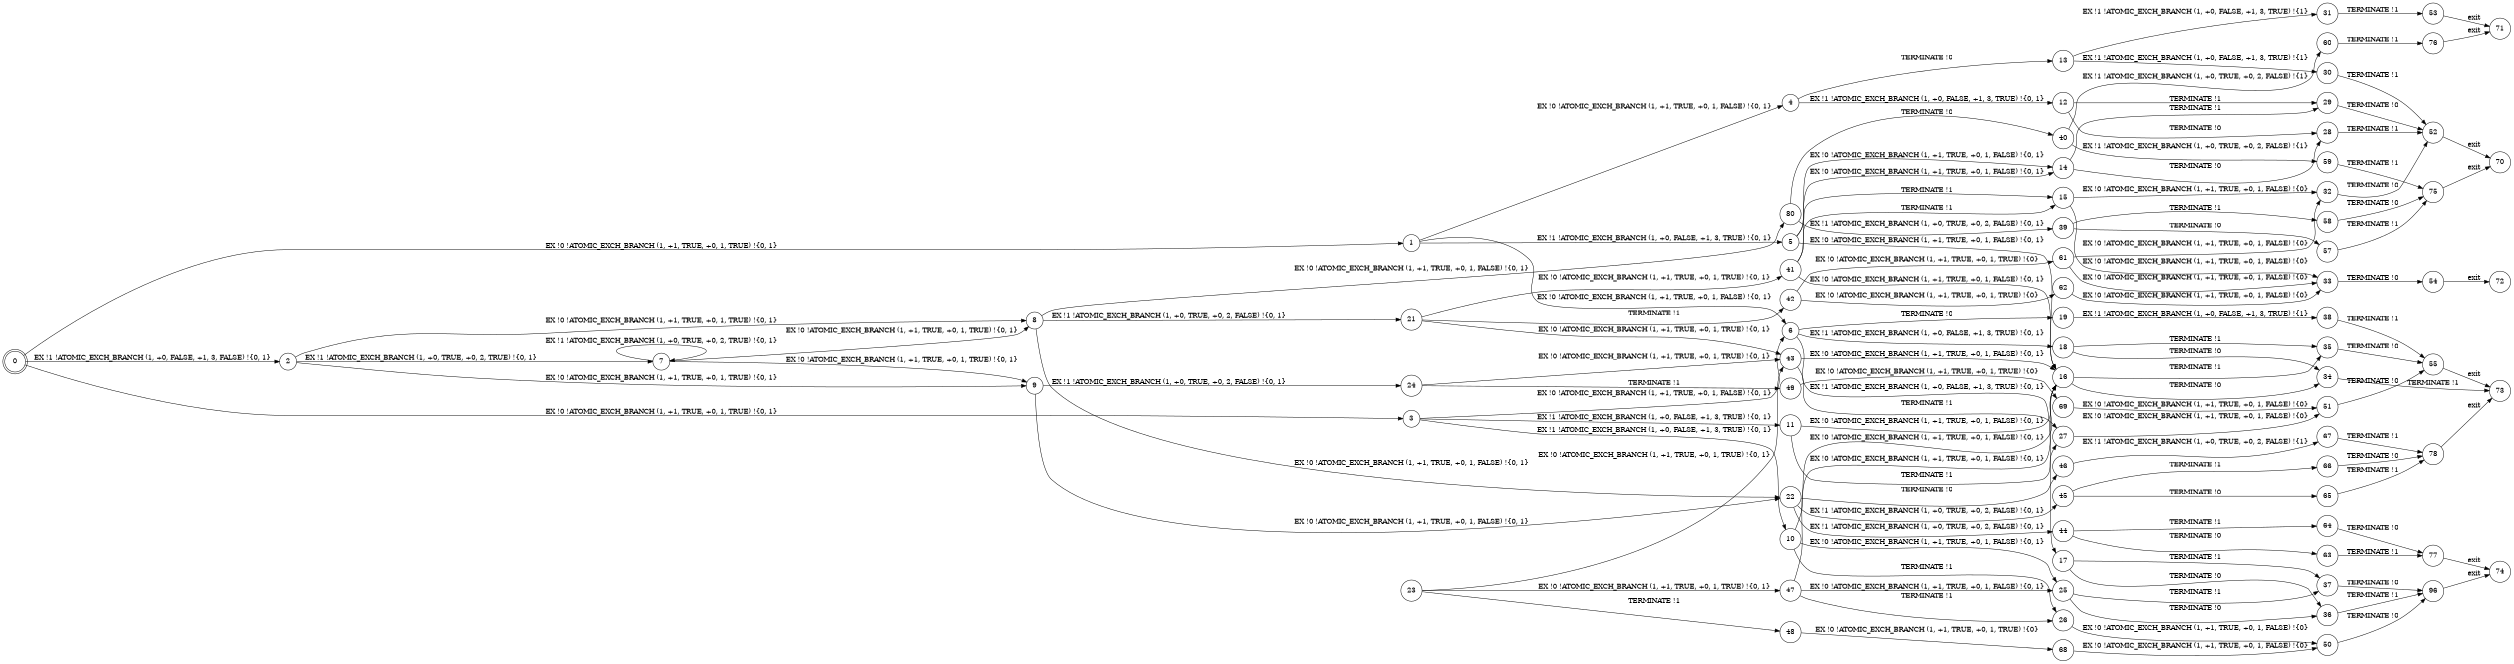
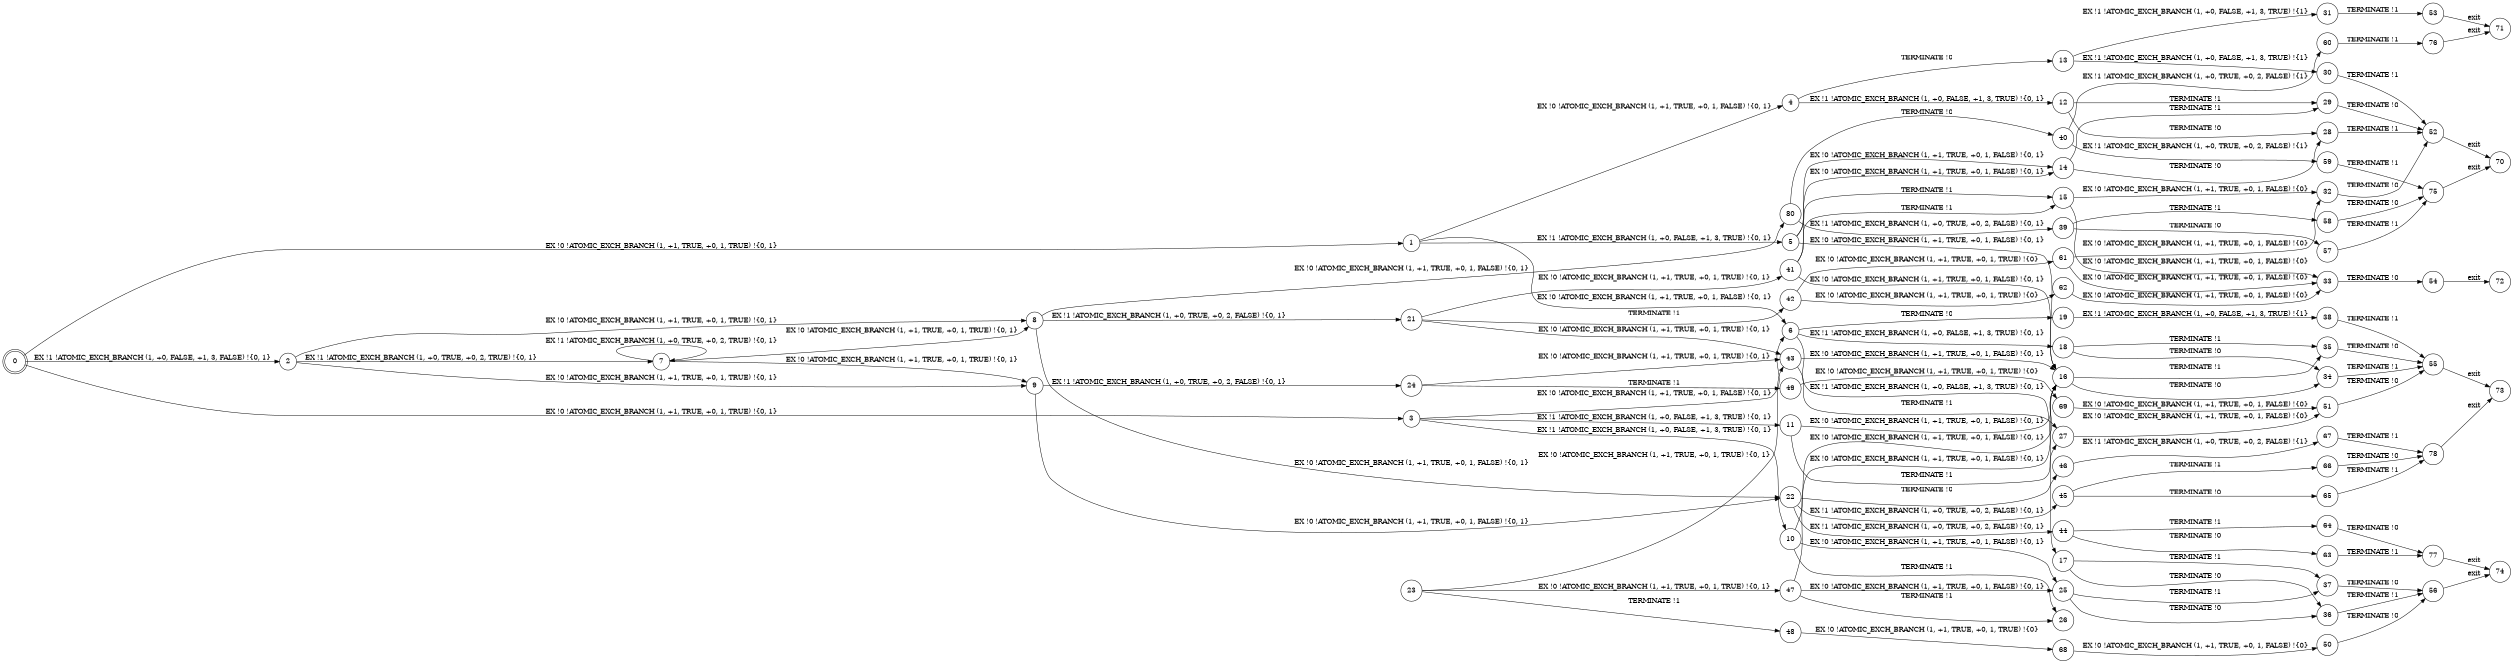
  digraph {
    rankdir=LR
    node [shape=circle]
    0 [peripheries=2]
    1
    2
    3
    4
    5
    6
    7
    8
    9
    10
    11
    12
    13
    14
    15
    16
    17
    18
    19
    n21 [label=80]
    21
    22
    24
    25
    26
    27
    28
    29
    30
    31
    32
    33
    34
    35
    36
    37
    38
    39
    40
    41
    42
    43
    44
    45
    46
    23
    47
    48
    49
    50
    51
    52
    53
    54
    55
-   56 [label=96]
+   56
    57
    58
    59
    60
    61
    62
    63
    64
    65
    66
    67
    68
    69
    70
    71
    72
    73
    74
    75
    76
    77
    78
    0 -> 1 [label="EX !0 !ATOMIC_EXCH_BRANCH (1, +1, TRUE, +0, 1, TRUE) !{0, 1}"]
    0 -> 2 [label="EX !1 !ATOMIC_EXCH_BRANCH (1, +0, FALSE, +1, 3, FALSE) !{0, 1}"]
    0 -> 3 [label="EX !0 !ATOMIC_EXCH_BRANCH (1, +1, TRUE, +0, 1, TRUE) !{0, 1}"]
    1 -> 4 [label="EX !0 !ATOMIC_EXCH_BRANCH (1, +1, TRUE, +0, 1, FALSE) !{0, 1}"]
    1 -> 5 [label="EX !1 !ATOMIC_EXCH_BRANCH (1, +0, FALSE, +1, 3, TRUE) !{0, 1}"]
    1 -> 6 [label="EX !0 !ATOMIC_EXCH_BRANCH (1, +1, TRUE, +0, 1, FALSE) !{0, 1}"]
    2 -> 7 [label="EX !1 !ATOMIC_EXCH_BRANCH (1, +0, TRUE, +0, 2, TRUE) !{0, 1}"]
    2 -> 8 [label="EX !0 !ATOMIC_EXCH_BRANCH (1, +1, TRUE, +0, 1, TRUE) !{0, 1}"]
    2 -> 9 [label="EX !0 !ATOMIC_EXCH_BRANCH (1, +1, TRUE, +0, 1, TRUE) !{0, 1}"]
    3 -> 6 [label="EX !0 !ATOMIC_EXCH_BRANCH (1, +1, TRUE, +0, 1, FALSE) !{0, 1}"]
    3 -> 10 [label="EX !1 !ATOMIC_EXCH_BRANCH (1, +0, FALSE, +1, 3, TRUE) !{0, 1}"]
    3 -> 11 [label="EX !1 !ATOMIC_EXCH_BRANCH (1, +0, FALSE, +1, 3, TRUE) !{0, 1}"]
    4 -> 12 [label="EX !1 !ATOMIC_EXCH_BRANCH (1, +0, FALSE, +1, 3, TRUE) !{0, 1}"]
    4 -> 13 [label="TERMINATE !0"]
    5 -> 14 [label="EX !0 !ATOMIC_EXCH_BRANCH (1, +1, TRUE, +0, 1, FALSE) !{0, 1}"]
    5 -> 15 [label="TERMINATE !1"]
    5 -> 16 [label="EX !0 !ATOMIC_EXCH_BRANCH (1, +1, TRUE, +0, 1, FALSE) !{0, 1}"]
    6 -> 17 [label="EX !1 !ATOMIC_EXCH_BRANCH (1, +0, FALSE, +1, 3, TRUE) !{0, 1}"]
    6 -> 18 [label="EX !1 !ATOMIC_EXCH_BRANCH (1, +0, FALSE, +1, 3, TRUE) !{0, 1}"]
    6 -> 19 [label="TERMINATE !0"]
    7 -> 7 [label="EX !1 !ATOMIC_EXCH_BRANCH (1, +0, TRUE, +0, 2, TRUE) !{0, 1}"]
    7 -> 8 [label="EX !0 !ATOMIC_EXCH_BRANCH (1, +1, TRUE, +0, 1, TRUE) !{0, 1}"]
    7 -> 9 [label="EX !0 !ATOMIC_EXCH_BRANCH (1, +1, TRUE, +0, 1, TRUE) !{0, 1}"]
    8 -> n21 [label="EX !0 !ATOMIC_EXCH_BRANCH (1, +1, TRUE, +0, 1, FALSE) !{0, 1}"]
    8 -> 21 [label="EX !1 !ATOMIC_EXCH_BRANCH (1, +0, TRUE, +0, 2, FALSE) !{0, 1}"]
    8 -> 22 [label="EX !0 !ATOMIC_EXCH_BRANCH (1, +1, TRUE, +0, 1, FALSE) !{0, 1}"]
    9 -> 22 [label="EX !0 !ATOMIC_EXCH_BRANCH (1, +1, TRUE, +0, 1, FALSE) !{0, 1}"]
    9 -> 24 [label="EX !1 !ATOMIC_EXCH_BRANCH (1, +0, TRUE, +0, 2, FALSE) !{0, 1}"]
    10 -> 16 [label="EX !0 !ATOMIC_EXCH_BRANCH (1, +1, TRUE, +0, 1, FALSE) !{0, 1}"]
    10 -> 25 [label="EX !0 !ATOMIC_EXCH_BRANCH (1, +1, TRUE, +0, 1, FALSE) !{0, 1}"]
    10 -> 26 [label="TERMINATE !1"]
    11 -> 16 [label="EX !0 !ATOMIC_EXCH_BRANCH (1, +1, TRUE, +0, 1, FALSE) !{0, 1}"]
    11 -> 27 [label="TERMINATE !1"]
    12 -> 28 [label="TERMINATE !0"]
    12 -> 29 [label="TERMINATE !1"]
    13 -> 30 [label="EX !1 !ATOMIC_EXCH_BRANCH (1, +0, FALSE, +1, 3, TRUE) !{1}"]
    13 -> 31 [label="EX !1 !ATOMIC_EXCH_BRANCH (1, +0, FALSE, +1, 3, TRUE) !{1}"]
    14 -> 28 [label="TERMINATE !0"]
    14 -> 29 [label="TERMINATE !1"]
    15 -> 32 [label="EX !0 !ATOMIC_EXCH_BRANCH (1, +1, TRUE, +0, 1, FALSE) !{0}"]
    15 -> 33 [label="EX !0 !ATOMIC_EXCH_BRANCH (1, +1, TRUE, +0, 1, FALSE) !{0}"]
    16 -> 34 [label="TERMINATE !0"]
    16 -> 35 [label="TERMINATE !1"]
    17 -> 36 [label="TERMINATE !0"]
    17 -> 37 [label="TERMINATE !1"]
    18 -> 34 [label="TERMINATE !0"]
    18 -> 35 [label="TERMINATE !1"]
    19 -> 38 [label="EX !1 !ATOMIC_EXCH_BRANCH (1, +0, FALSE, +1, 3, TRUE) !{1}"]
    n21 -> 39 [label="EX !1 !ATOMIC_EXCH_BRANCH (1, +0, TRUE, +0, 2, FALSE) !{0, 1}"]
    n21 -> 40 [label="TERMINATE !0"]
    21 -> 41 [label="EX !0 !ATOMIC_EXCH_BRANCH (1, +1, TRUE, +0, 1, TRUE) !{0, 1}"]
    21 -> 42 [label="TERMINATE !1"]
    21 -> 43 [label="EX !0 !ATOMIC_EXCH_BRANCH (1, +1, TRUE, +0, 1, TRUE) !{0, 1}"]
    22 -> 44 [label="EX !1 !ATOMIC_EXCH_BRANCH (1, +0, TRUE, +0, 2, FALSE) !{0, 1}"]
    22 -> 45 [label="EX !1 !ATOMIC_EXCH_BRANCH (1, +0, TRUE, +0, 2, FALSE) !{0, 1}"]
    22 -> 46 [label="TERMINATE !0"]
    24 -> 43 [label="EX !0 !ATOMIC_EXCH_BRANCH (1, +1, TRUE, +0, 1, TRUE) !{0, 1}"]
    24 -> 49 [label="TERMINATE !1"]
    25 -> 36 [label="TERMINATE !0"]
    25 -> 37 [label="TERMINATE !1"]
-   26 -> 50 [label="EX !0 !ATOMIC_EXCH_BRANCH (1, +1, TRUE, +0, 1, FALSE) !{0}"]
    27 -> 51 [label="EX !0 !ATOMIC_EXCH_BRANCH (1, +1, TRUE, +0, 1, FALSE) !{0}"]
    28 -> 52 [label="TERMINATE !1"]
    29 -> 52 [label="TERMINATE !0"]
    30 -> 52 [label="TERMINATE !1"]
    31 -> 53 [label="TERMINATE !1"]
    32 -> 52 [label="TERMINATE !0"]
    33 -> 54 [label="TERMINATE !0"]
-   34 -> 73 [label="TERMINATE !1"]
+   34 -> 55 [label="TERMINATE !1"]
    35 -> 55 [label="TERMINATE !0"]
    36 -> 56 [label="TERMINATE !1"]
    37 -> 56 [label="TERMINATE !0"]
    38 -> 55 [label="TERMINATE !1"]
    39 -> 57 [label="TERMINATE !0"]
    39 -> 58 [label="TERMINATE !1"]
    40 -> 59 [label="EX !1 !ATOMIC_EXCH_BRANCH (1, +0, TRUE, +0, 2, FALSE) !{1}"]
    40 -> 60 [label="EX !1 !ATOMIC_EXCH_BRANCH (1, +0, TRUE, +0, 2, FALSE) !{1}"]
    41 -> 14 [label="EX !0 !ATOMIC_EXCH_BRANCH (1, +1, TRUE, +0, 1, FALSE) !{0, 1}"]
    41 -> 15 [label="TERMINATE !1"]
    41 -> 16 [label="EX !0 !ATOMIC_EXCH_BRANCH (1, +1, TRUE, +0, 1, FALSE) !{0, 1}"]
    42 -> 61 [label="EX !0 !ATOMIC_EXCH_BRANCH (1, +1, TRUE, +0, 1, TRUE) !{0}"]
    42 -> 62 [label="EX !0 !ATOMIC_EXCH_BRANCH (1, +1, TRUE, +0, 1, TRUE) !{0}"]
    43 -> 16 [label="EX !0 !ATOMIC_EXCH_BRANCH (1, +1, TRUE, +0, 1, FALSE) !{0, 1}"]
    43 -> 27 [label="TERMINATE !1"]
    44 -> 63 [label="TERMINATE !0"]
    44 -> 64 [label="TERMINATE !1"]
    45 -> 65 [label="TERMINATE !0"]
    45 -> 66 [label="TERMINATE !1"]
    46 -> 67 [label="EX !1 !ATOMIC_EXCH_BRANCH (1, +0, TRUE, +0, 2, FALSE) !{1}"]
    23 -> 43 [label="EX !0 !ATOMIC_EXCH_BRANCH (1, +1, TRUE, +0, 1, TRUE) !{0, 1}"]
    23 -> 47 [label="EX !0 !ATOMIC_EXCH_BRANCH (1, +1, TRUE, +0, 1, TRUE) !{0, 1}"]
    23 -> 48 [label="TERMINATE !1"]
    47 -> 16 [label="EX !0 !ATOMIC_EXCH_BRANCH (1, +1, TRUE, +0, 1, FALSE) !{0, 1}"]
    47 -> 25 [label="EX !0 !ATOMIC_EXCH_BRANCH (1, +1, TRUE, +0, 1, FALSE) !{0, 1}"]
    47 -> 26 [label="TERMINATE !1"]
    48 -> 68 [label="EX !0 !ATOMIC_EXCH_BRANCH (1, +1, TRUE, +0, 1, TRUE) !{0}"]
    49 -> 69 [label="EX !0 !ATOMIC_EXCH_BRANCH (1, +1, TRUE, +0, 1, TRUE) !{0}"]
    50 -> 56 [label="TERMINATE !0"]
    51 -> 55 [label="TERMINATE !0"]
    52 -> 70 [label=exit]
    53 -> 71 [label=exit]
    54 -> 72 [label=exit]
    55 -> 73 [label=exit]
    56 -> 74 [label=exit]
    57 -> 75 [label="TERMINATE !1"]
    58 -> 75 [label="TERMINATE !0"]
    59 -> 75 [label="TERMINATE !1"]
    60 -> 76 [label="TERMINATE !1"]
    61 -> 32 [label="EX !0 !ATOMIC_EXCH_BRANCH (1, +1, TRUE, +0, 1, FALSE) !{0}"]
    61 -> 33 [label="EX !0 !ATOMIC_EXCH_BRANCH (1, +1, TRUE, +0, 1, FALSE) !{0}"]
    62 -> 33 [label="EX !0 !ATOMIC_EXCH_BRANCH (1, +1, TRUE, +0, 1, FALSE) !{0}"]
    63 -> 77 [label="TERMINATE !1"]
    64 -> 77 [label="TERMINATE !0"]
    65 -> 78 [label="TERMINATE !1"]
    66 -> 78 [label="TERMINATE !0"]
    67 -> 78 [label="TERMINATE !1"]
    68 -> 50 [label="EX !0 !ATOMIC_EXCH_BRANCH (1, +1, TRUE, +0, 1, FALSE) !{0}"]
    69 -> 51 [label="EX !0 !ATOMIC_EXCH_BRANCH (1, +1, TRUE, +0, 1, FALSE) !{0}"]
    75 -> 70 [label=exit]
    76 -> 71 [label=exit]
    77 -> 74 [label=exit]
    78 -> 73 [label=exit]
  }
